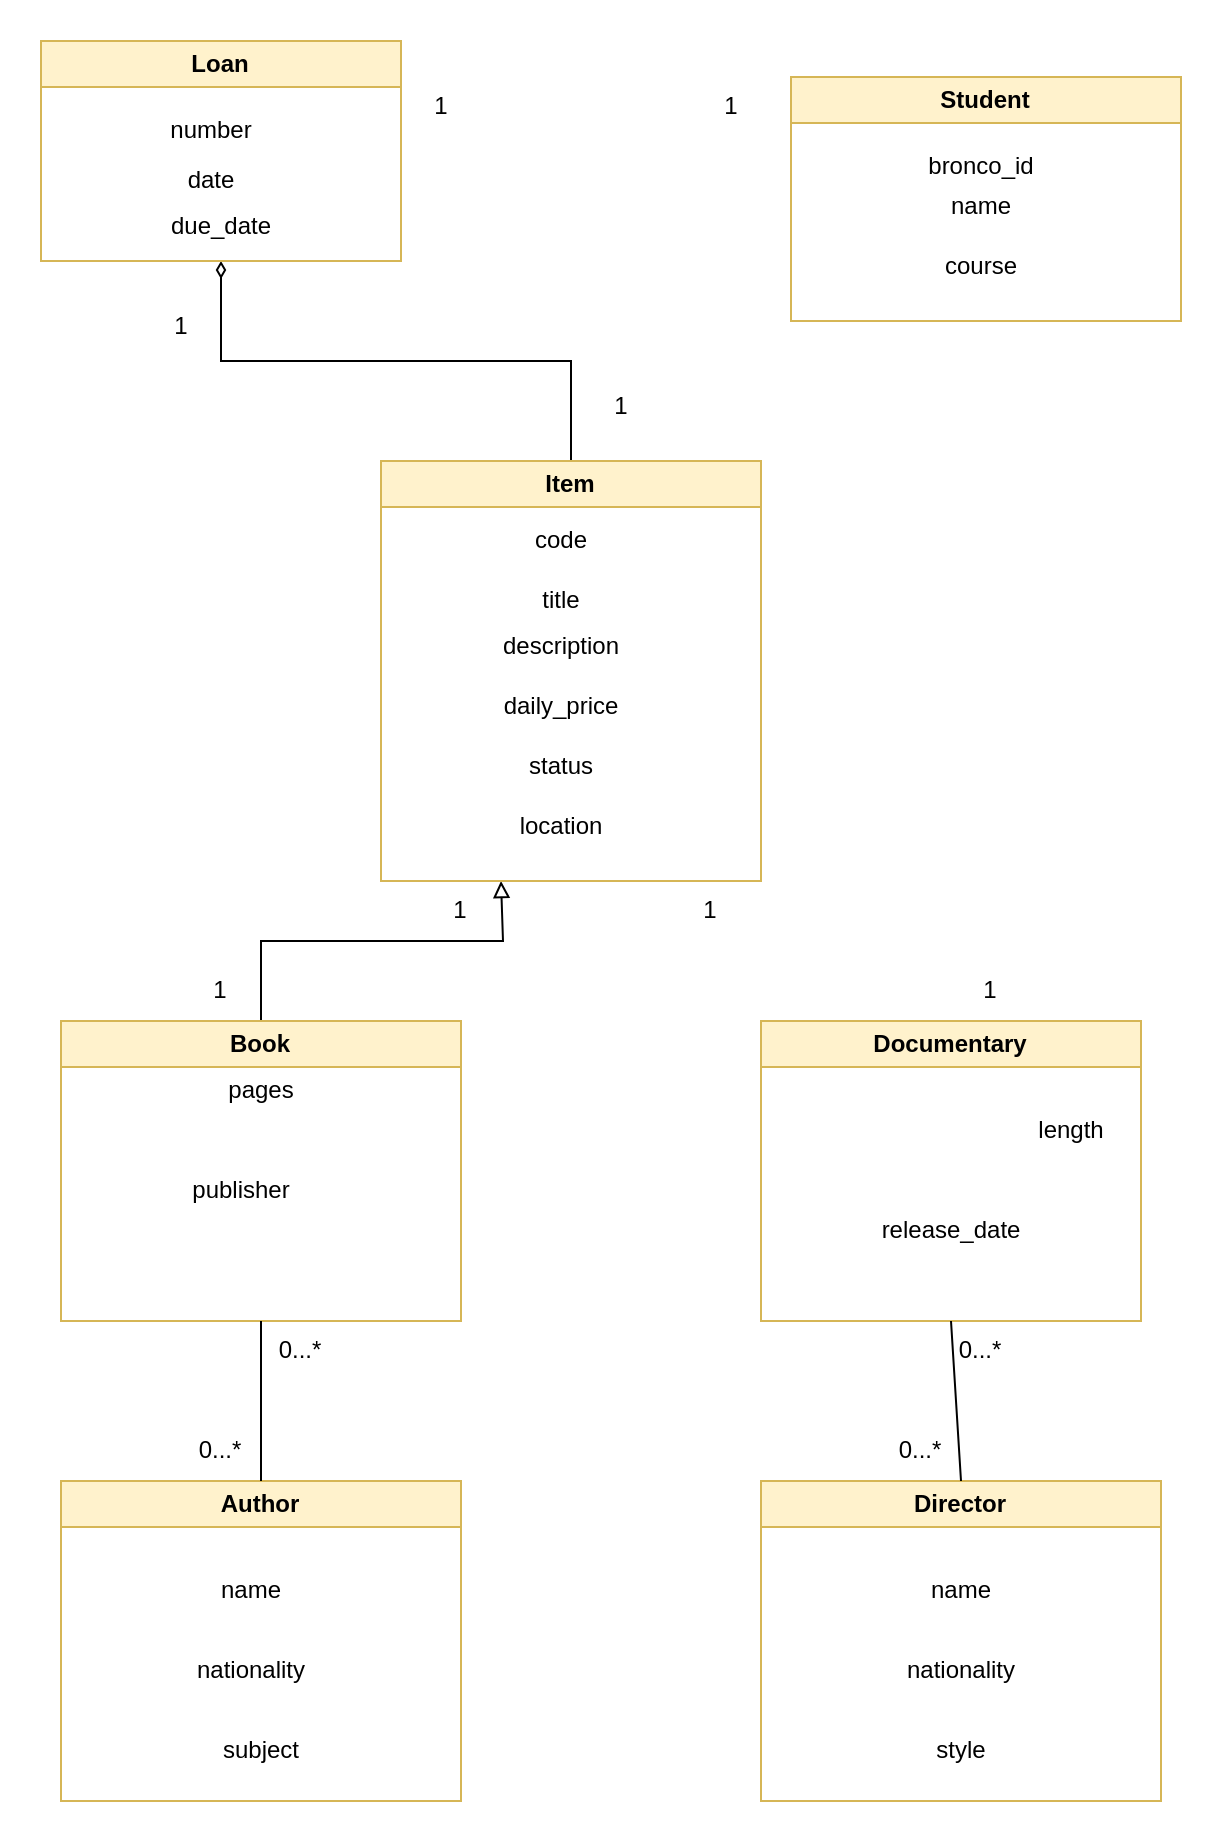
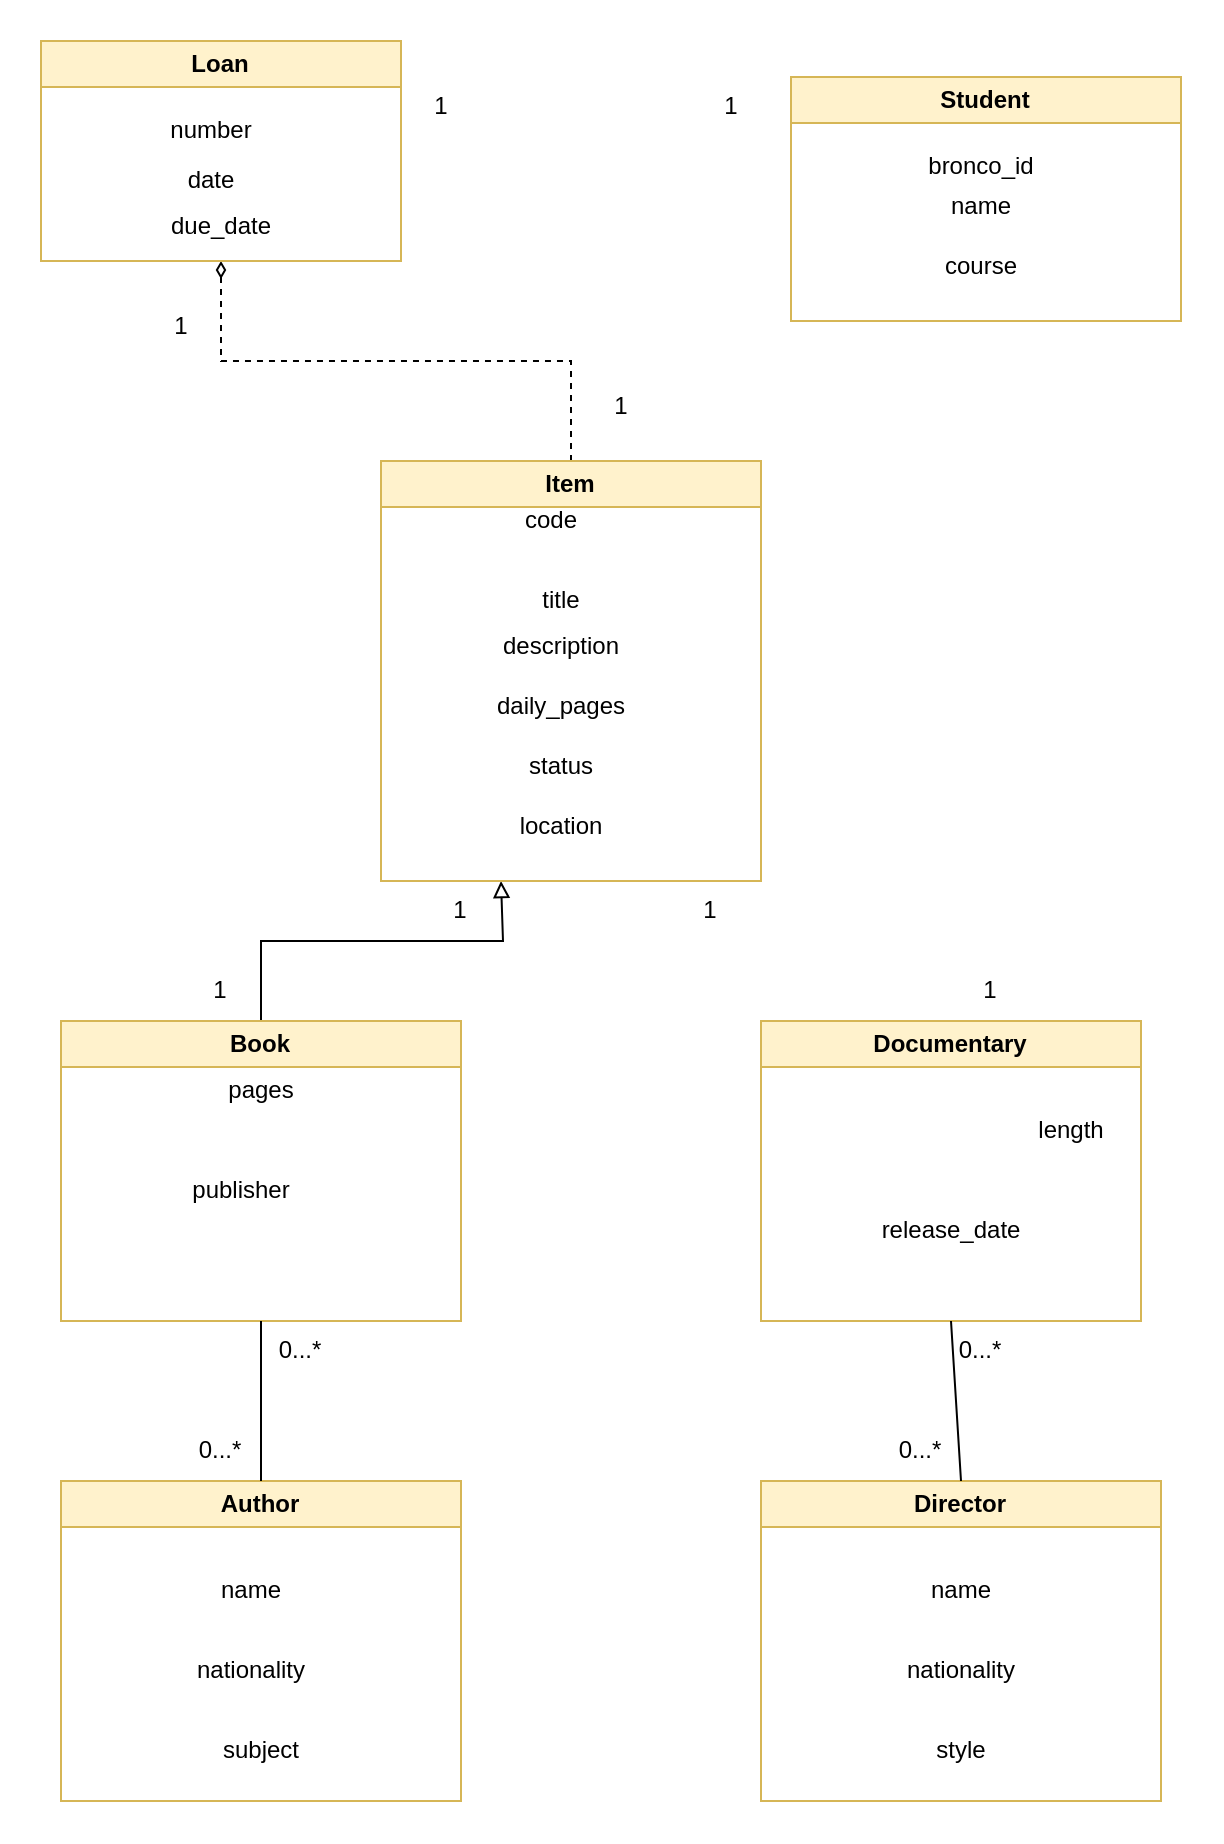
  <mxCell id="0" />
  <mxCell id="1" parent="0" />
  <mxCell id="2" value="Student" style="swimlane;whiteSpace=wrap;html=1;fillColor=#fff2cc;strokeColor=#d6b656;" parent="1" vertex="1"><mxGeometry x="395" y="38" width="195" height="122" as="geometry"><mxRectangle x="320" y="210" width="90" height="30" as="alternateBounds" /></mxGeometry></mxCell>
  <mxCell id="3" value="name" style="text;html=1;align=center;verticalAlign=middle;resizable=0;points=[];autosize=1;strokeColor=none;fillColor=none;" parent="2" vertex="1"><mxGeometry x="70" y="50" width="50" height="30" as="geometry" /></mxCell>
  <mxCell id="4" value="bronco_id" style="text;html=1;align=center;verticalAlign=middle;resizable=0;points=[];autosize=1;strokeColor=none;fillColor=none;" parent="2" vertex="1"><mxGeometry x="55" y="30" width="80" height="30" as="geometry" /></mxCell>
  <mxCell id="5" value="course" style="text;html=1;align=center;verticalAlign=middle;resizable=0;points=[];autosize=1;strokeColor=none;fillColor=none;" parent="2" vertex="1"><mxGeometry x="65" y="80" width="60" height="30" as="geometry" /></mxCell>
  <mxCell id="6" style="edgeStyle=orthogonalEdgeStyle;rounded=0;orthogonalLoop=1;jettySize=auto;html=1;exitX=0.5;exitY=0;exitDx=0;exitDy=0;endArrow=block;endFill=0;" parent="1" source="7" edge="1"><mxGeometry relative="1" as="geometry"><mxPoint x="250" y="440" as="targetPoint" /><Array as="points"><mxPoint x="130" y="470" /><mxPoint x="251" y="470" /></Array></mxGeometry></mxCell>
  <mxCell id="7" value="Book" style="swimlane;whiteSpace=wrap;html=1;fillColor=#fff2cc;strokeColor=#d6b656;" parent="1" vertex="1"><mxGeometry x="30" y="510" width="200" height="150" as="geometry"><mxRectangle x="320" y="210" width="90" height="30" as="alternateBounds" /></mxGeometry></mxCell>
  <mxCell id="8" value="pages" style="text;html=1;align=center;verticalAlign=middle;resizable=0;points=[];autosize=1;strokeColor=none;fillColor=none;" parent="7" vertex="1"><mxGeometry x="70" y="20" width="60" height="30" as="geometry" /></mxCell>
  <mxCell id="9" value="publisher" style="text;html=1;align=center;verticalAlign=middle;resizable=0;points=[];autosize=1;strokeColor=none;fillColor=none;" parent="7" vertex="1"><mxGeometry x="55" y="70" width="70" height="30" as="geometry" /></mxCell>
  <mxCell id="10" value="Documentary" style="swimlane;whiteSpace=wrap;html=1;fillColor=#fff2cc;strokeColor=#d6b656;" parent="1" vertex="1"><mxGeometry x="380" y="510" width="190" height="150" as="geometry"><mxRectangle x="320" y="210" width="90" height="30" as="alternateBounds" /></mxGeometry></mxCell>
  <mxCell id="11" value="length" style="text;html=1;align=center;verticalAlign=middle;resizable=0;points=[];autosize=1;strokeColor=none;fillColor=none;" parent="10" vertex="1"><mxGeometry x="125" y="40" width="60" height="30" as="geometry" /></mxCell>
  <mxCell id="12" value="release_date" style="text;html=1;align=center;verticalAlign=middle;resizable=0;points=[];autosize=1;strokeColor=none;fillColor=none;" parent="10" vertex="1"><mxGeometry x="50" y="90" width="90" height="30" as="geometry" /></mxCell>
- <mxCell id="13" style="edgeStyle=orthogonalEdgeStyle;rounded=0;orthogonalLoop=1;jettySize=auto;html=1;exitX=0.5;exitY=1;exitDx=0;exitDy=0;entryX=0.5;entryY=0;entryDx=0;entryDy=0;startArrow=diamondThin;startFill=0;endArrow=none;endFill=0;" parent="1" source="14" target="18" edge="1"><mxGeometry relative="1" as="geometry" /></mxCell>
+ <mxCell id="13" style="edgeStyle=orthogonalEdgeStyle;rounded=0;orthogonalLoop=1;jettySize=auto;html=1;exitX=0.5;exitY=1;exitDx=0;exitDy=0;entryX=0.5;entryY=0;entryDx=0;entryDy=0;startArrow=diamondThin;startFill=0;endArrow=none;endFill=0;dashed=1;" parent="1" source="14" target="18" edge="1"><mxGeometry relative="1" as="geometry" /></mxCell>
  <mxCell id="14" value="Loan" style="swimlane;whiteSpace=wrap;html=1;fillColor=#fff2cc;strokeColor=#d6b656;" parent="1" vertex="1"><mxGeometry x="20" y="20" width="180" height="110" as="geometry"><mxRectangle x="320" y="210" width="90" height="30" as="alternateBounds" /></mxGeometry></mxCell>
  <mxCell id="15" value="number" style="text;html=1;align=center;verticalAlign=middle;resizable=0;points=[];autosize=1;strokeColor=none;fillColor=none;" parent="14" vertex="1"><mxGeometry x="55" y="30" width="60" height="30" as="geometry" /></mxCell>
  <mxCell id="16" value="date" style="text;html=1;align=center;verticalAlign=middle;resizable=0;points=[];autosize=1;strokeColor=none;fillColor=none;" parent="14" vertex="1"><mxGeometry x="60" y="55" width="50" height="30" as="geometry" /></mxCell>
  <mxCell id="17" value="due_date" style="text;html=1;align=center;verticalAlign=middle;resizable=0;points=[];autosize=1;strokeColor=none;fillColor=none;" parent="14" vertex="1"><mxGeometry x="55" y="78" width="70" height="30" as="geometry" /></mxCell>
  <mxCell id="18" value="Item" style="swimlane;whiteSpace=wrap;html=1;fillColor=#fff2cc;strokeColor=#d6b656;" parent="1" vertex="1"><mxGeometry x="190" y="230" width="190" height="210" as="geometry"><mxRectangle x="320" y="210" width="90" height="30" as="alternateBounds" /></mxGeometry></mxCell>
- <mxCell id="19" value="code" style="text;html=1;align=center;verticalAlign=middle;resizable=0;points=[];autosize=1;strokeColor=none;fillColor=none;" parent="18" vertex="1"><mxGeometry x="65" y="25" width="50" height="30" as="geometry" /></mxCell>
+ <mxCell id="19" value="code" style="text;html=1;align=center;verticalAlign=middle;resizable=0;points=[];autosize=1;strokeColor=none;fillColor=none;" parent="18" vertex="1"><mxGeometry x="60" y="15" width="50" height="30" as="geometry" /></mxCell>
  <mxCell id="20" value="title" style="text;html=1;align=center;verticalAlign=middle;resizable=0;points=[];autosize=1;strokeColor=none;fillColor=none;" parent="18" vertex="1"><mxGeometry x="70" y="55" width="40" height="30" as="geometry" /></mxCell>
  <mxCell id="21" value="description" style="text;html=1;align=center;verticalAlign=middle;resizable=0;points=[];autosize=1;strokeColor=none;fillColor=none;" parent="18" vertex="1"><mxGeometry x="50" y="78" width="80" height="30" as="geometry" /></mxCell>
- <mxCell id="22" value="daily_price" style="text;html=1;align=center;verticalAlign=middle;resizable=0;points=[];autosize=1;strokeColor=none;fillColor=none;" parent="18" vertex="1"><mxGeometry x="50" y="108" width="80" height="30" as="geometry" /></mxCell>
+ <mxCell id="22" value="daily_pages" style="text;html=1;align=center;verticalAlign=middle;resizable=0;points=[];autosize=1;strokeColor=none;fillColor=none;" parent="18" vertex="1"><mxGeometry x="50" y="108" width="80" height="30" as="geometry" /></mxCell>
  <mxCell id="23" value="status" style="text;html=1;align=center;verticalAlign=middle;resizable=0;points=[];autosize=1;strokeColor=none;fillColor=none;" parent="18" vertex="1"><mxGeometry x="60" y="138" width="60" height="30" as="geometry" /></mxCell>
  <mxCell id="24" value="location" style="text;html=1;align=center;verticalAlign=middle;resizable=0;points=[];autosize=1;strokeColor=none;fillColor=none;" parent="18" vertex="1"><mxGeometry x="60" y="168" width="60" height="30" as="geometry" /></mxCell>
  <mxCell id="25" value="1" style="text;html=1;align=center;verticalAlign=middle;resizable=0;points=[];autosize=1;strokeColor=none;fillColor=none;" parent="1" vertex="1"><mxGeometry x="350" y="38" width="30" height="30" as="geometry" /></mxCell>
  <mxCell id="26" value="1" style="text;html=1;align=center;verticalAlign=middle;resizable=0;points=[];autosize=1;strokeColor=none;fillColor=none;" parent="1" vertex="1"><mxGeometry x="205" y="38" width="30" height="30" as="geometry" /></mxCell>
  <mxCell id="27" value="1" style="text;html=1;align=center;verticalAlign=middle;resizable=0;points=[];autosize=1;strokeColor=none;fillColor=none;" parent="1" vertex="1"><mxGeometry x="75" y="148" width="30" height="30" as="geometry" /></mxCell>
  <mxCell id="28" value="1" style="text;html=1;align=center;verticalAlign=middle;resizable=0;points=[];autosize=1;strokeColor=none;fillColor=none;" parent="1" vertex="1"><mxGeometry x="295" y="188" width="30" height="30" as="geometry" /></mxCell>
  <mxCell id="29" value="Author" style="swimlane;whiteSpace=wrap;html=1;fillColor=#fff2cc;strokeColor=#d6b656;" vertex="1" parent="1"><mxGeometry x="30" y="740" width="200" height="160" as="geometry"><mxRectangle x="320" y="210" width="90" height="30" as="alternateBounds" /></mxGeometry></mxCell>
  <mxCell id="30" value="name" style="text;html=1;align=center;verticalAlign=middle;resizable=0;points=[];autosize=1;strokeColor=none;fillColor=none;" vertex="1" parent="29"><mxGeometry x="70" y="40" width="50" height="30" as="geometry" /></mxCell>
  <mxCell id="31" value="nationality" style="text;html=1;align=center;verticalAlign=middle;resizable=0;points=[];autosize=1;strokeColor=none;fillColor=none;" vertex="1" parent="29"><mxGeometry x="55" y="80" width="80" height="30" as="geometry" /></mxCell>
  <mxCell id="32" value="subject" style="text;html=1;align=center;verticalAlign=middle;resizable=0;points=[];autosize=1;strokeColor=none;fillColor=none;" vertex="1" parent="29"><mxGeometry x="70" y="120" width="60" height="30" as="geometry" /></mxCell>
  <mxCell id="33" value="Director" style="swimlane;whiteSpace=wrap;html=1;fillColor=#fff2cc;strokeColor=#d6b656;startSize=23;" vertex="1" parent="1"><mxGeometry x="380" y="740" width="200" height="160" as="geometry"><mxRectangle x="320" y="210" width="90" height="30" as="alternateBounds" /></mxGeometry></mxCell>
  <mxCell id="34" value="name" style="text;html=1;align=center;verticalAlign=middle;resizable=0;points=[];autosize=1;strokeColor=none;fillColor=none;" vertex="1" parent="33"><mxGeometry x="75" y="40" width="50" height="30" as="geometry" /></mxCell>
  <mxCell id="35" value="nationality" style="text;html=1;align=center;verticalAlign=middle;resizable=0;points=[];autosize=1;strokeColor=none;fillColor=none;" vertex="1" parent="33"><mxGeometry x="60" y="80" width="80" height="30" as="geometry" /></mxCell>
  <mxCell id="36" value="style" style="text;html=1;align=center;verticalAlign=middle;resizable=0;points=[];autosize=1;strokeColor=none;fillColor=none;" vertex="1" parent="33"><mxGeometry x="75" y="120" width="50" height="30" as="geometry" /></mxCell>
  <mxCell id="37" value="" style="endArrow=none;html=1;rounded=0;entryX=0.5;entryY=1;entryDx=0;entryDy=0;" edge="1" parent="1" target="7"><mxGeometry width="50" height="50" relative="1" as="geometry"><mxPoint x="130" y="740" as="sourcePoint" /><mxPoint x="180" y="690" as="targetPoint" /></mxGeometry></mxCell>
  <mxCell id="38" value="" style="endArrow=none;html=1;rounded=0;entryX=0.5;entryY=1;entryDx=0;entryDy=0;" edge="1" parent="1" target="10"><mxGeometry width="50" height="50" relative="1" as="geometry"><mxPoint x="480" y="740" as="sourcePoint" /><mxPoint x="530" y="690" as="targetPoint" /></mxGeometry></mxCell>
  <mxCell id="39" value="0...*" style="text;html=1;strokeColor=none;fillColor=none;align=center;verticalAlign=middle;whiteSpace=wrap;rounded=0;" vertex="1" parent="1"><mxGeometry x="120" y="660" width="60" height="30" as="geometry" /></mxCell>
  <mxCell id="40" value="0...*" style="text;html=1;strokeColor=none;fillColor=none;align=center;verticalAlign=middle;whiteSpace=wrap;rounded=0;" vertex="1" parent="1"><mxGeometry x="460" y="660" width="60" height="30" as="geometry" /></mxCell>
  <mxCell id="41" value="0...*" style="text;html=1;strokeColor=none;fillColor=none;align=center;verticalAlign=middle;whiteSpace=wrap;rounded=0;" vertex="1" parent="1"><mxGeometry x="80" y="710" width="60" height="30" as="geometry" /></mxCell>
  <mxCell id="42" value="0...*" style="text;html=1;strokeColor=none;fillColor=none;align=center;verticalAlign=middle;whiteSpace=wrap;rounded=0;" vertex="1" parent="1"><mxGeometry x="430" y="710" width="60" height="30" as="geometry" /></mxCell>
  <mxCell id="43" value="1" style="text;html=1;strokeColor=none;fillColor=none;align=center;verticalAlign=middle;whiteSpace=wrap;rounded=0;" vertex="1" parent="1"><mxGeometry x="200" y="440" width="60" height="30" as="geometry" /></mxCell>
  <mxCell id="44" value="1" style="text;html=1;strokeColor=none;fillColor=none;align=center;verticalAlign=middle;whiteSpace=wrap;rounded=0;" vertex="1" parent="1"><mxGeometry x="80" y="480" width="60" height="30" as="geometry" /></mxCell>
  <mxCell id="45" value="1" style="text;html=1;strokeColor=none;fillColor=none;align=center;verticalAlign=middle;whiteSpace=wrap;rounded=0;" vertex="1" parent="1"><mxGeometry x="325" y="440" width="60" height="30" as="geometry" /></mxCell>
  <mxCell id="46" value="1" style="text;html=1;strokeColor=none;fillColor=none;align=center;verticalAlign=middle;whiteSpace=wrap;rounded=0;" vertex="1" parent="1"><mxGeometry x="465" y="480" width="60" height="30" as="geometry" /></mxCell>
